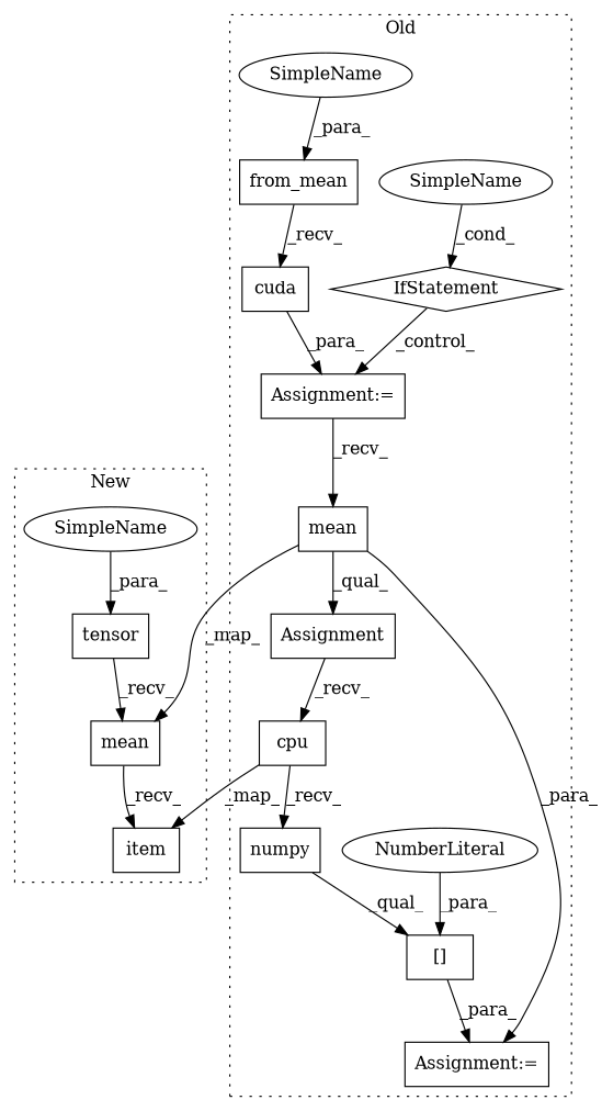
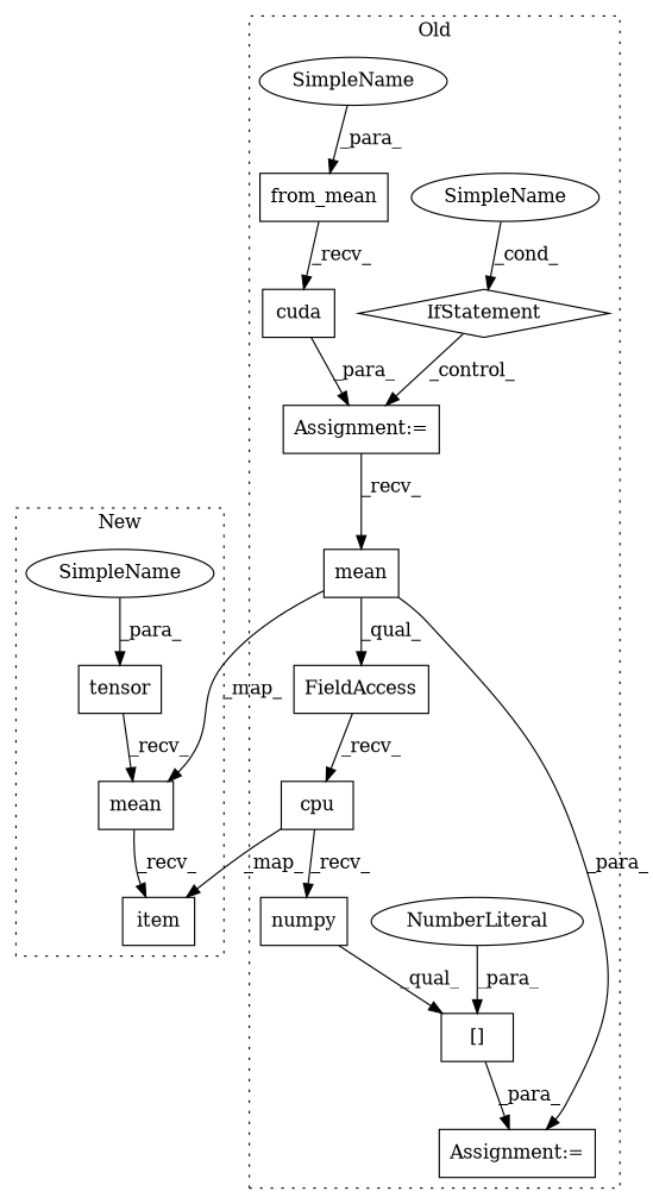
  digraph {
    node [a=32 l=6 shape=box]
    n1 [label=cuda s=2745]
    n2 [a=25 l="4,2" label=IfStatement s="2707,2715" shape=diamond]
    n3 [a=7 l=1 label="Assignment:=" s=2735]
    n4 [l="11,1" label=from_mean s="2676,2692"]
    n5 [a=42 l=4 label=SimpleName s=2711 shape=ellipse]
    n6 [a=2 l="47,1" label="[]" s="2873,2921"]
    n7 [a=34 l=1 label=NumberLiteral s=2920 shape=ellipse]
    n8 [l=7 label=numpy s=2912]
    n9 [l=5 label=cpu s=2906]
-   n10 [a=22 l=32 label=Assignment s=2873]
+   n10 [a=22 l=32 label=FieldAccess s=2873]
    n11 [label=mean s=2894]
    n12 [a=7 l=1 label="Assignment:=" s=2872]
    n13 [a=42 l=5 label=SimpleName s=2687 shape=ellipse]
    n14 [l="7,1" label=tensor s="2590,2602"]
    n15 [label=item s=2764]
    n16 [label=mean s=2757]
    n17 [a=42 l=5 label=SimpleName s=2597 shape=ellipse]
    subgraph cluster_1 {
      label=Old
      style=dotted
      n1
      n2
      n3
      n4
      n5
      n6
      n7
      n8
      n9
      n10
      n11
      n12
      n13
    }
    subgraph cluster_2 {
      label=New
      style=dotted
      n14
      n15
      n16
      n17
    }
    n1 -> n3 [label=_para_]
    n2 -> n3 [label=_control_]
    n3 -> n11 [label=_recv_]
    n4 -> n1 [label=_recv_]
    n5 -> n2 [label=_cond_]
    n6 -> n12 [label=_para_]
    n7 -> n6 [label=_para_]
    n8 -> n6 [label=_qual_]
    n9 -> n8 [label=_recv_]
    n9 -> n15 [label=_map_]
    n10 -> n9 [label=_recv_]
    n11 -> n10 [label=_qual_]
    n11 -> n12 [label=_para_]
    n11 -> n16 [label=_map_]
    n13 -> n4 [label=_para_]
    n14 -> n16 [label=_recv_]
    n16 -> n15 [label=_recv_]
    n17 -> n14 [label=_para_]
  }
